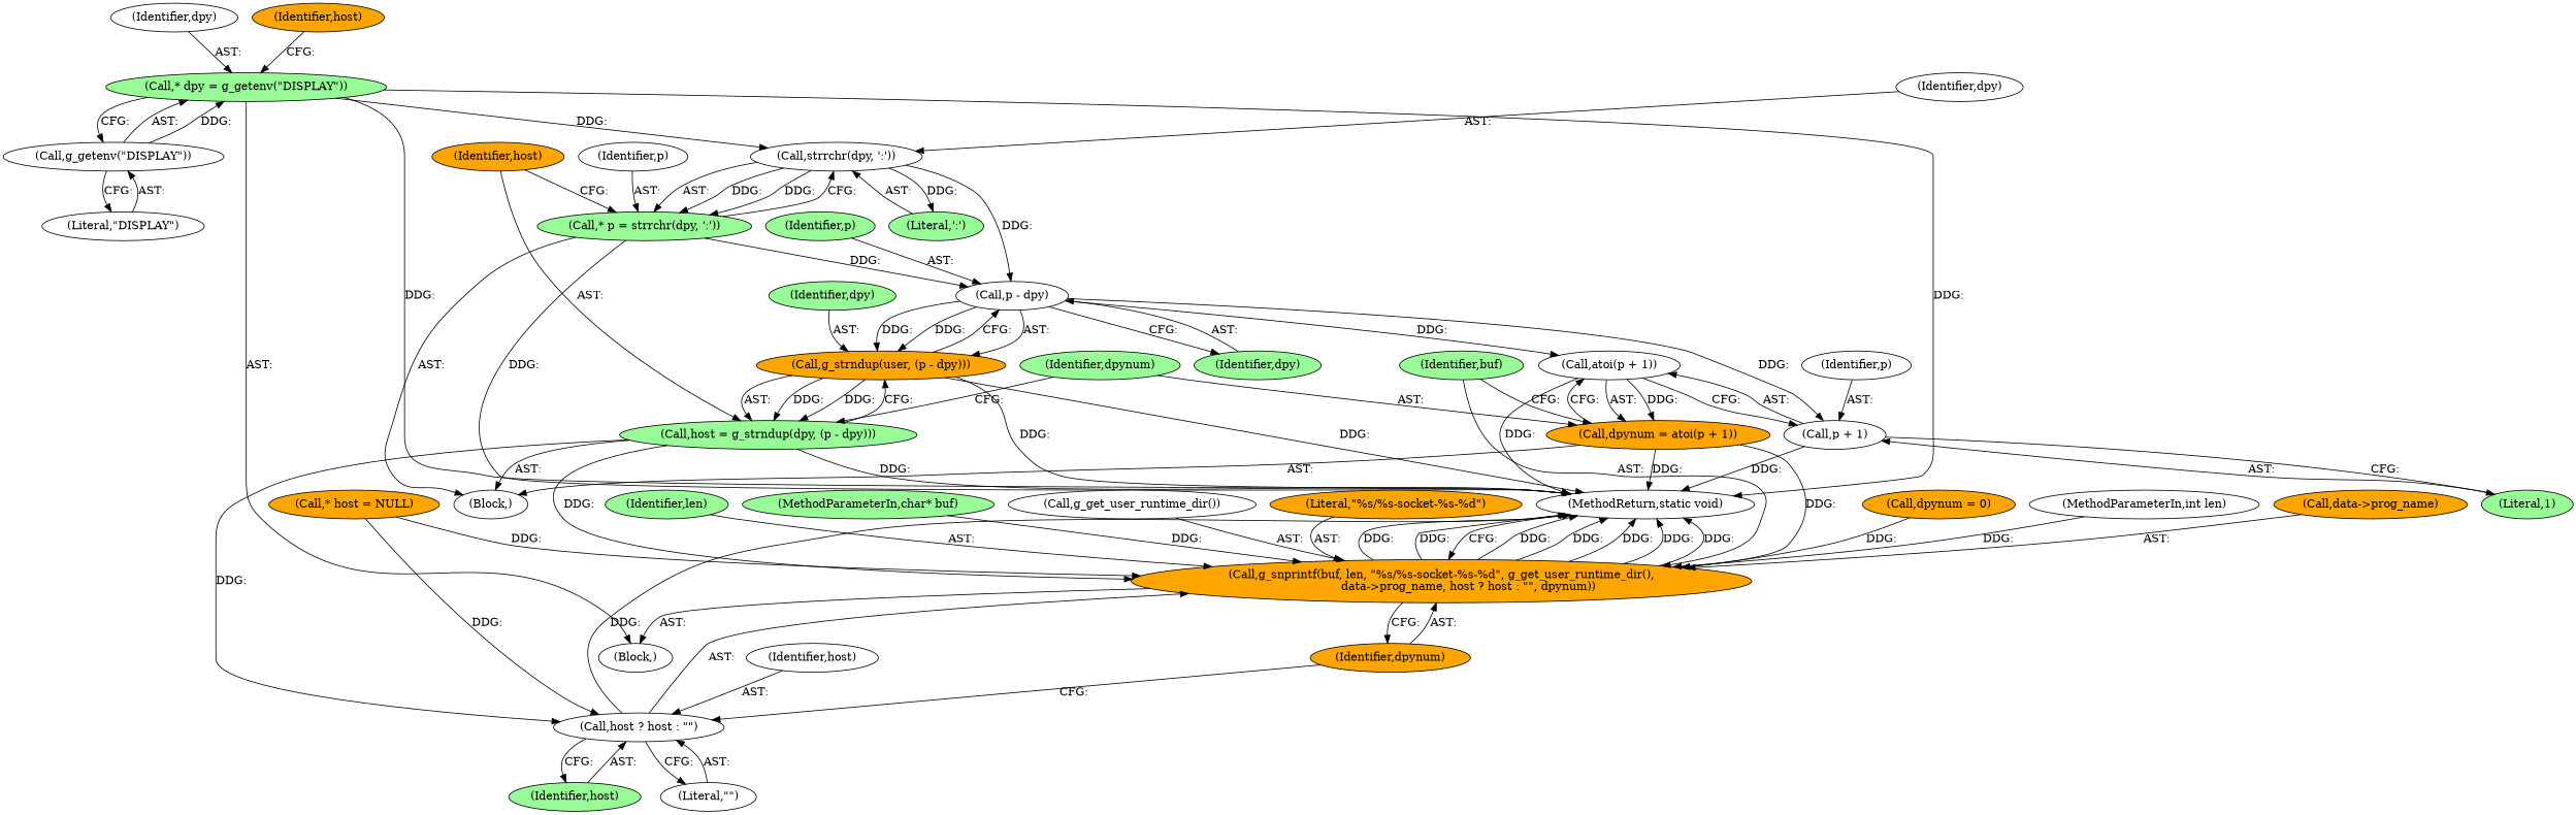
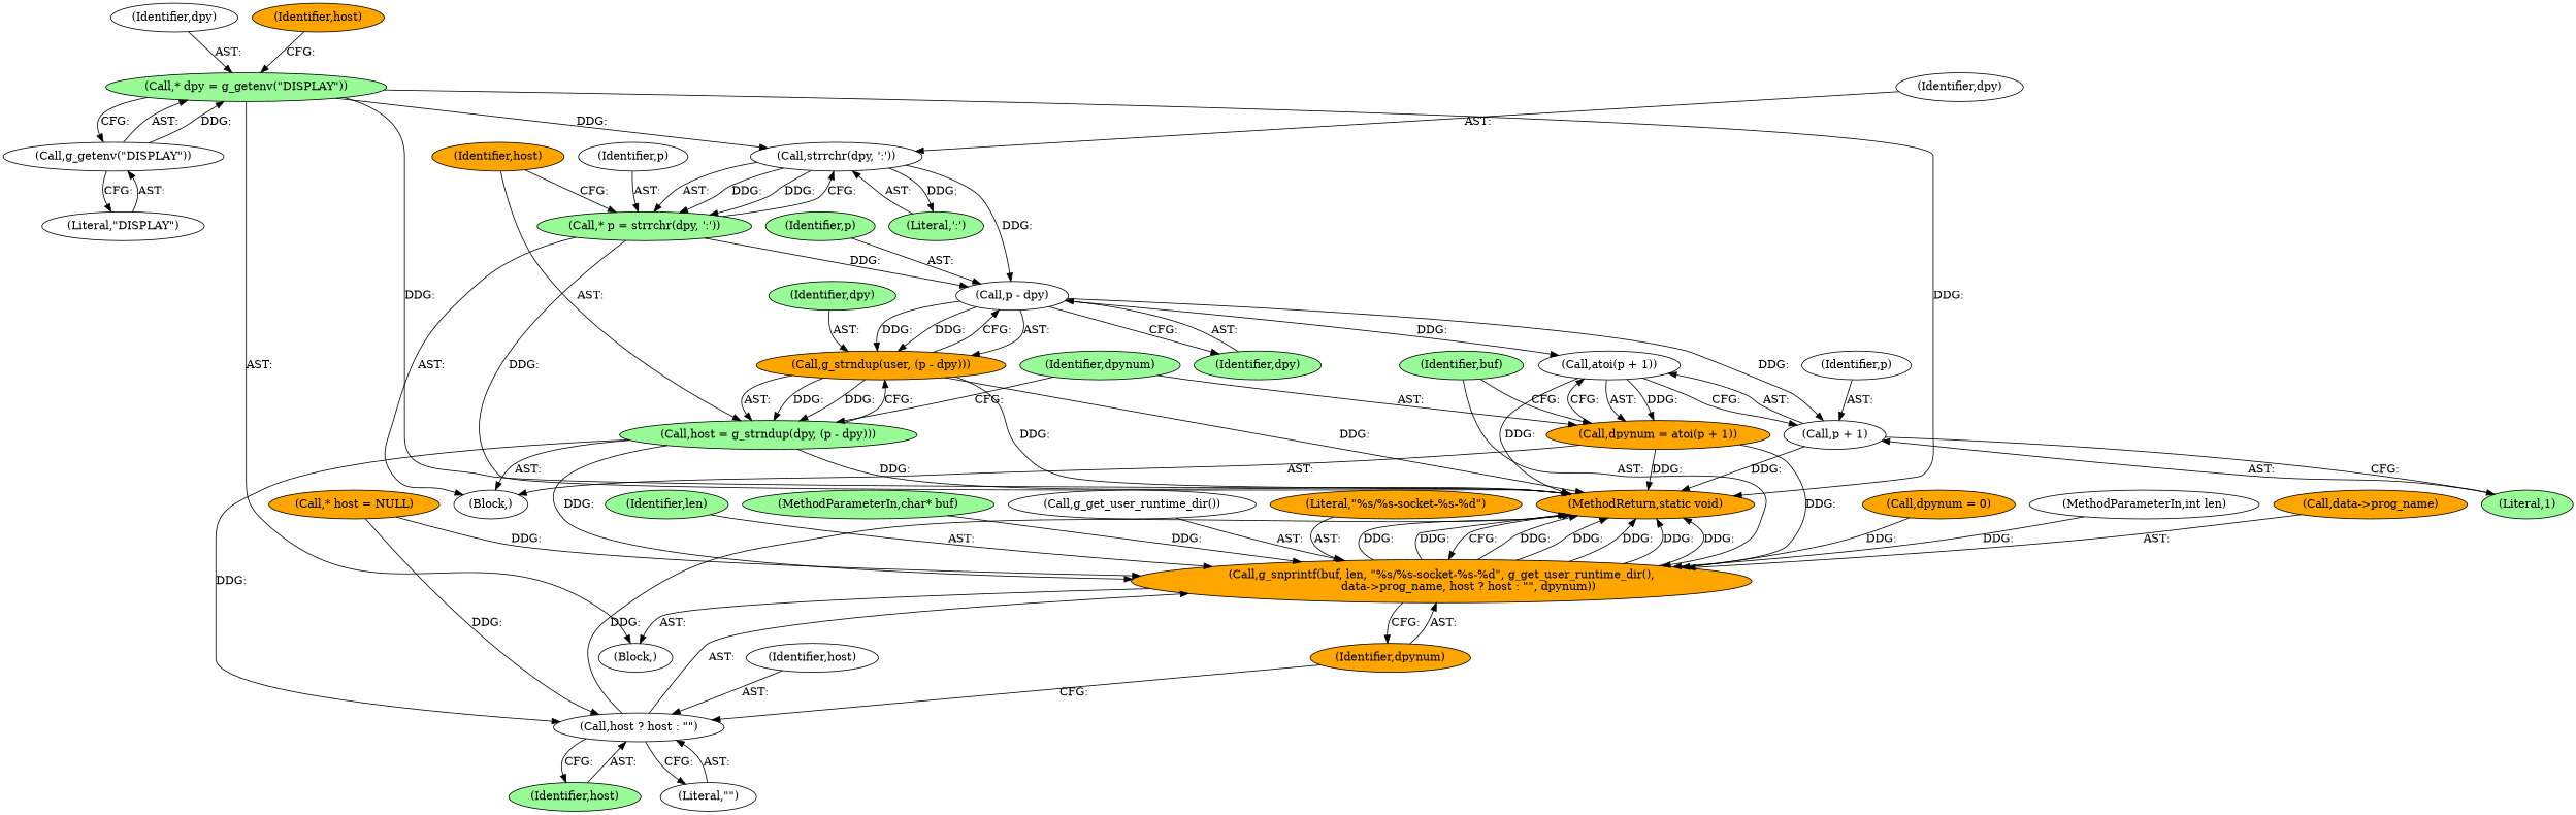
  digraph {
    node [fillcolor=white style=filled]
    n1 [fillcolor=palegreen label="(Call,* dpy = g_getenv(\"DISPLAY\"))"]
    n2 [label="(Call,g_getenv(\"DISPLAY\"))"]
    n3 [label="(Call,strrchr(dpy, ':'))"]
    n4 [label="(Block,)"]
-   n5 [label="(MethodReturn,static void)"]
+   n5 [fillcolor=orange label="(MethodReturn,static void)"]
    n6 [label="(Literal,\"DISPLAY\")"]
    n7 [fillcolor=palegreen label="(Call,* p = strrchr(dpy, ':'))"]
    n8 [label="(Call,p - dpy)"]
    n9 [fillcolor=palegreen label="(Literal,':')"]
    n10 [fillcolor=orange label="(Call,g_snprintf(buf, len, \"%s/%s-socket-%s-%d\", g_get_user_runtime_dir(),\n               data->prog_name, host ? host : \"\", dpynum))"]
    n11 [label="(Block,)"]
    n12 [fillcolor=orange label="(Call,g_strndup(user, (p - dpy)))"]
    n13 [label="(Call,atoi(p + 1))"]
    n14 [label="(Call,p + 1)"]
    n15 [fillcolor=palegreen label="(Identifier,dpy)"]
    n16 [fillcolor=palegreen label="(Call,host = g_strndup(dpy, (p - dpy)))"]
    n17 [fillcolor=orange label="(Call,dpynum = atoi(p + 1))"]
    n18 [fillcolor=palegreen label="(Literal,1)"]
    n19 [label="(Call,host ? host : \"\")"]
    n20 [fillcolor=orange label="(Identifier,dpynum)"]
    n21 [fillcolor=palegreen label="(Identifier,host)"]
    n22 [label="(Literal,\"\")"]
    n23 [label="(Identifier,p)"]
    n24 [fillcolor=orange label="(Call,dpynum = 0)"]
    n25 [label="(Identifier,host)"]
    n26 [fillcolor=palegreen label="(Identifier,p)"]
    n27 [label="(MethodParameterIn,int len)"]
    n28 [fillcolor=orange label="(Call,data->prog_name)"]
    n29 [fillcolor=orange label="(Call,* host = NULL)"]
    n30 [fillcolor=palegreen label="(Identifier,buf)"]
    n31 [fillcolor=palegreen label="(Identifier,dpy)"]
    n32 [fillcolor=palegreen label="(Identifier,dpynum)"]
    n33 [label="(Identifier,dpy)"]
    n34 [label="(Identifier,dpy)"]
    n35 [fillcolor=orange label="(Identifier,host)"]
    n36 [fillcolor=palegreen label="(Identifier,len)"]
    n37 [fillcolor=palegreen label="(MethodParameterIn,char* buf)"]
    n38 [fillcolor=orange label="(Identifier,host)"]
    n39 [label="(Call,g_get_user_runtime_dir())"]
    n40 [label="(Identifier,p)"]
    n41 [fillcolor=orange label="(Literal,\"%s/%s-socket-%s-%d\")"]
    n1 -> n2 [label="CFG: "]
    n1 -> n3 [label="DDG: "]
    n1 -> n4 [label="AST: "]
    n1 -> n5 [label="DDG: "]
    n1 -> n5 [label="DDG: "]
    n2 -> n1 [label="AST: "]
    n2 -> n1 [label="DDG: "]
    n2 -> n6 [label="CFG: "]
    n3 -> n7 [label="AST: "]
    n3 -> n7 [label="DDG: "]
    n3 -> n7 [label="DDG: "]
    n3 -> n8 [label="DDG: "]
    n3 -> n9 [label="DDG: "]
    n5 -> n10 [label="CFG: "]
    n6 -> n2 [label="AST: "]
    n7 -> n3 [label="CFG: "]
    n7 -> n5 [label="DDG: "]
    n7 -> n8 [label="DDG: "]
    n7 -> n11 [label="AST: "]
    n8 -> n12 [label="AST: "]
    n8 -> n12 [label="DDG: "]
    n8 -> n12 [label="DDG: "]
    n8 -> n13 [label="DDG: "]
    n8 -> n14 [label="DDG: "]
    n8 -> n15 [label="CFG: "]
    n9 -> n3 [label="AST: "]
    n10 -> n4 [label="AST: "]
    n10 -> n5 [label="DDG: "]
    n10 -> n5 [label="DDG: "]
    n10 -> n5 [label="DDG: "]
    n10 -> n5 [label="DDG: "]
    n10 -> n5 [label="DDG: "]
    n10 -> n5 [label="DDG: "]
    n10 -> n5 [label="DDG: "]
    n10 -> n20 [label="CFG: "]
    n12 -> n5 [label="DDG: "]
    n12 -> n5 [label="DDG: "]
    n12 -> n8 [label="CFG: "]
    n12 -> n16 [label="AST: "]
    n12 -> n16 [label="DDG: "]
    n12 -> n16 [label="DDG: "]
    n13 -> n5 [label="DDG: "]
    n13 -> n14 [label="CFG: "]
    n13 -> n17 [label="AST: "]
    n13 -> n17 [label="DDG: "]
    n14 -> n5 [label="DDG: "]
    n14 -> n13 [label="AST: "]
    n14 -> n18 [label="CFG: "]
    n15 -> n8 [label="AST: "]
    n16 -> n5 [label="DDG: "]
    n16 -> n10 [label="DDG: "]
    n16 -> n11 [label="AST: "]
    n16 -> n12 [label="CFG: "]
    n16 -> n19 [label="DDG: "]
    n17 -> n5 [label="DDG: "]
    n17 -> n10 [label="DDG: "]
    n17 -> n11 [label="AST: "]
    n17 -> n13 [label="CFG: "]
    n18 -> n14 [label="AST: "]
    n19 -> n5 [label="DDG: "]
    n19 -> n10 [label="AST: "]
    n19 -> n21 [label="CFG: "]
    n19 -> n22 [label="CFG: "]
    n20 -> n10 [label="AST: "]
    n20 -> n19 [label="CFG: "]
    n21 -> n19 [label="AST: "]
    n22 -> n19 [label="AST: "]
    n23 -> n14 [label="AST: "]
    n24 -> n10 [label="DDG: "]
    n25 -> n19 [label="AST: "]
    n26 -> n8 [label="AST: "]
    n27 -> n10 [label="DDG: "]
    n28 -> n10 [label="AST: "]
    n29 -> n10 [label="DDG: "]
    n29 -> n19 [label="DDG: "]
    n30 -> n10 [label="AST: "]
    n30 -> n17 [label="CFG: "]
    n31 -> n12 [label="AST: "]
    n32 -> n16 [label="CFG: "]
    n32 -> n17 [label="AST: "]
    n33 -> n3 [label="AST: "]
    n34 -> n1 [label="AST: "]
    n35 -> n7 [label="CFG: "]
    n35 -> n16 [label="AST: "]
    n36 -> n10 [label="AST: "]
    n37 -> n10 [label="DDG: "]
    n38 -> n1 [label="CFG: "]
    n39 -> n10 [label="AST: "]
    n40 -> n7 [label="AST: "]
    n41 -> n10 [label="AST: "]
  }
